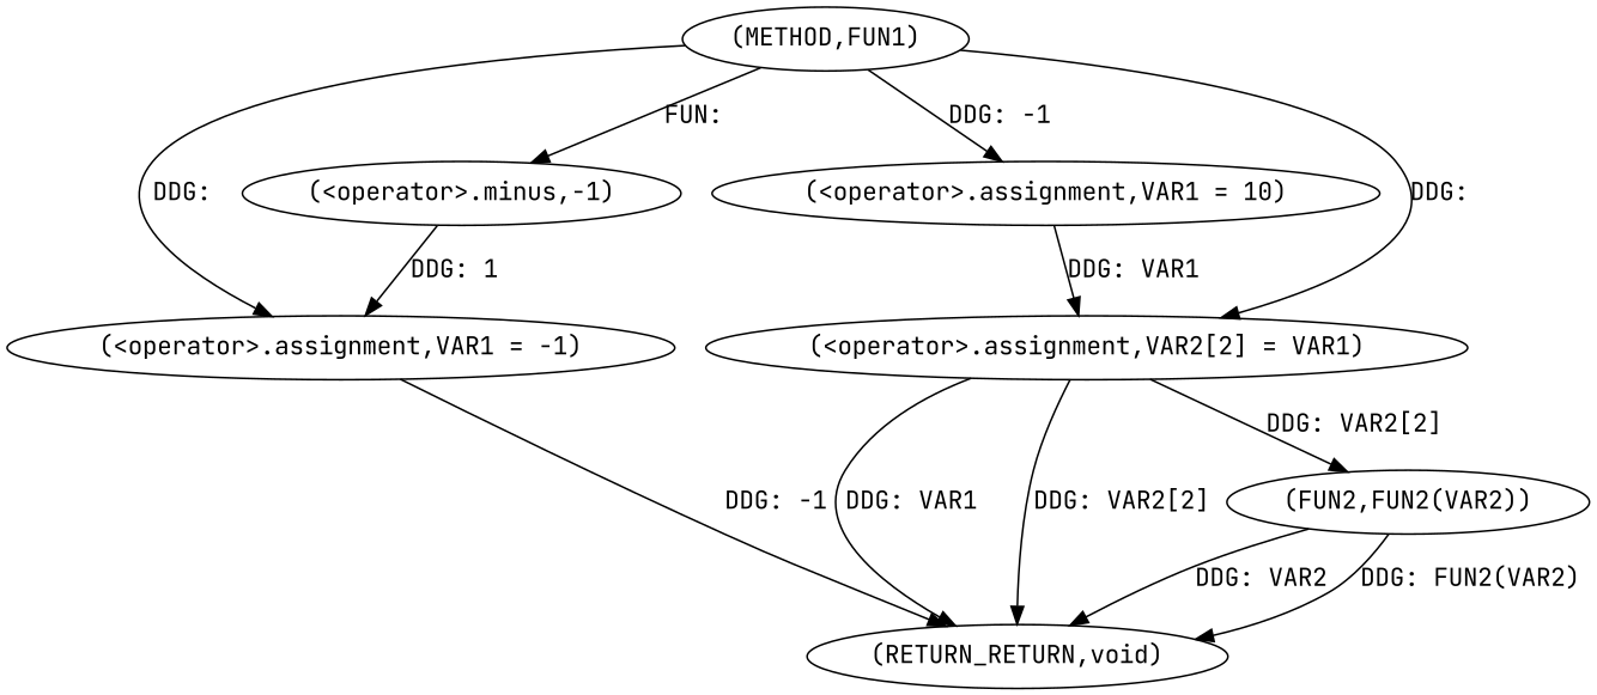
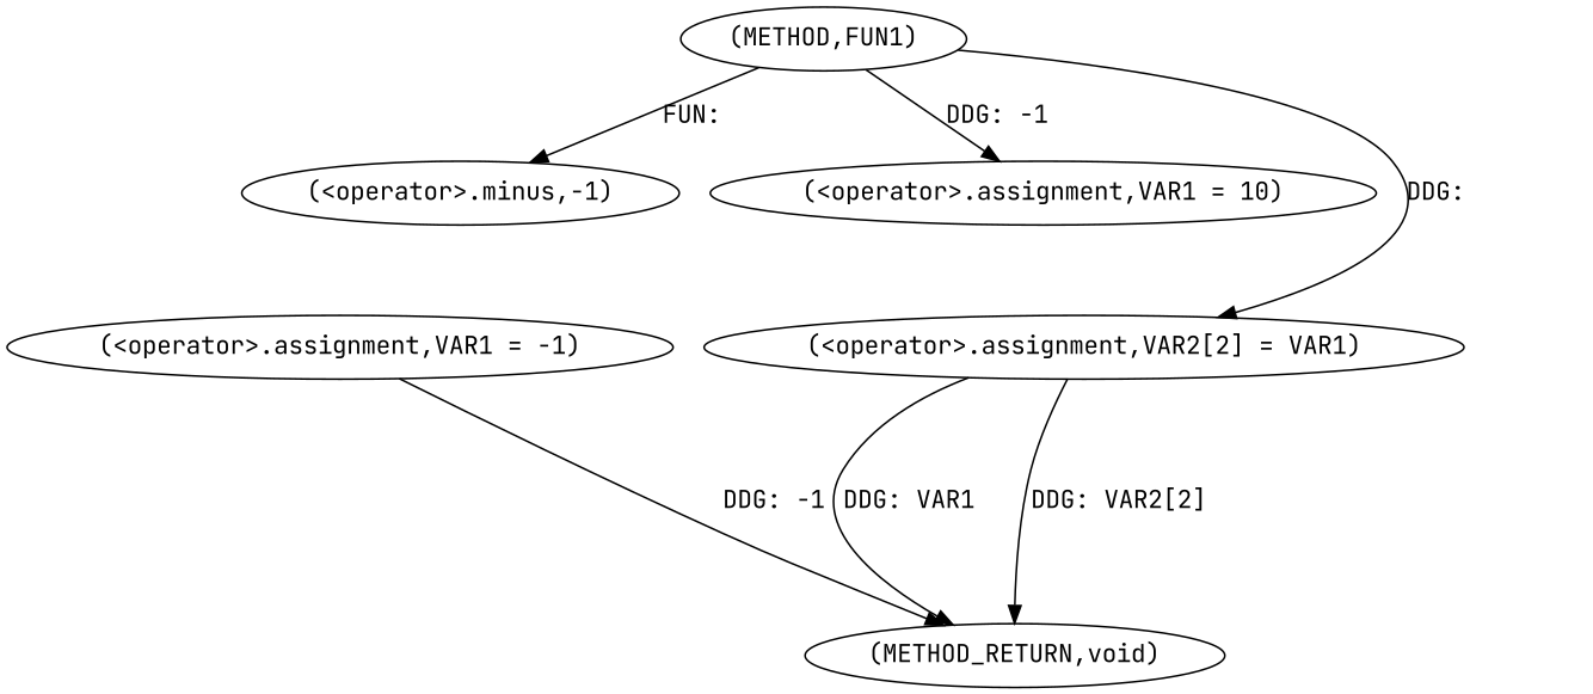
  digraph {
    fontname="JetBrains Mono"
    node [fontname="JetBrains Mono"]
    edge [fontname="JetBrains Mono"]
    n1 [label="(METHOD,FUN1)"]
    n2 [label="(<operator>.assignment,VAR1 = -1)"]
    n3 [label="(<operator>.minus,-1)"]
    n4 [label="(<operator>.assignment,VAR1 = 10)"]
    n5 [label="(<operator>.assignment,VAR2[2] = VAR1)"]
-   n6 [label="(RETURN_RETURN,void)"]
-   n7 [label="(FUN2,FUN2(VAR2))"]
-   n1 -> n2 [label="DDG: "]
+   n6 [label="(METHOD_RETURN,void)"]
    n1 -> n3 [label="FUN: "]
    n1 -> n4 [label="DDG: -1"]
    n1 -> n5 [label="DDG: "]
    n2 -> n6 [label="DDG: -1"]
-   n3 -> n2 [label="DDG: 1"]
-   n4 -> n5 [label="DDG: VAR1"]
    n5 -> n6 [label="DDG: VAR1"]
    n5 -> n6 [label="DDG: VAR2[2]"]
-   n5 -> n7 [label="DDG: VAR2[2]"]
-   n7 -> n6 [label="DDG: VAR2"]
-   n7 -> n6 [label="DDG: FUN2(VAR2)"]
  }
